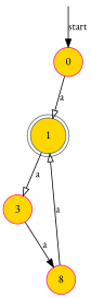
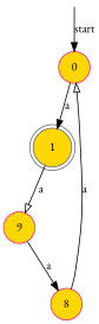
  digraph {
    fontname="EB Garamond"
    rankdir=TB
    node [fontname="EB Garamond" shape=circle style=filled color=deeppink fillcolor=gold]
    edge [arrowhead=onormal fontname="EB Garamond"]
    __start [shape=point style=invis color="" fillcolor=""]
    0
    1 [color=gray40 shape=doublecircle]
-   3
+   3 [label=9]
    n5 [label=8]
    __start -> 0 [arrowhead=normal label=start]
-   0 -> 1 [label=a]
+   0 -> 1 [arrowhead=normal label=a]
    1 -> 3 [label=a]
    3 -> n5 [arrowhead=normal label=a]
-   n5 -> 1 [label=a]
+   n5 -> 0 [label=a]
  }
